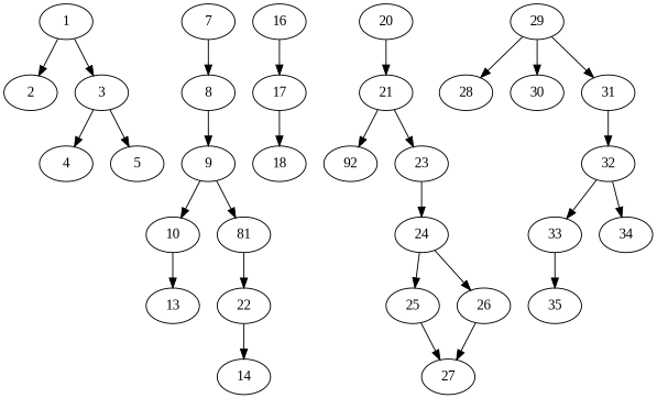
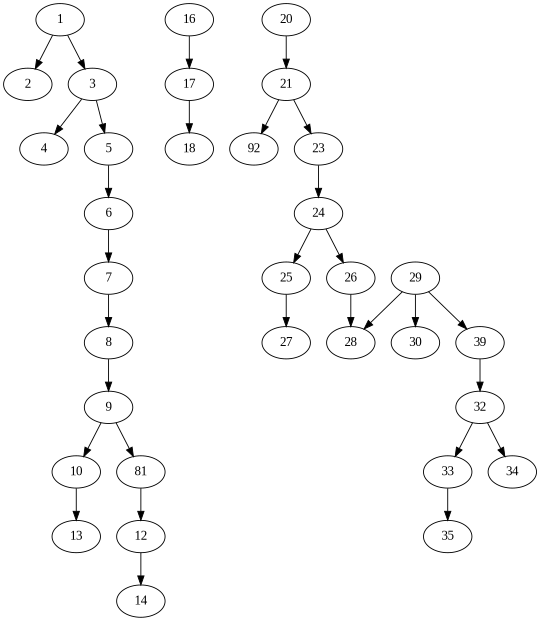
  digraph {
    fontname="Liberation Serif"
    node [alpha=0.13 fontname="Liberation Serif"]
    edge [fontname="Liberation Serif"]
    1 [alpha=0.14 expect_size=17352704]
    2 [expect_size=6061056]
    3 [expect_size=50863104]
    4 [alpha=0.18 expect_size=47008768]
    5 [alpha=0.16 expect_size=23275520]
+   6 [alpha=0.17 expect_size=7598080]
    7 [alpha=0.02 expect_size=18924544]
    8 [alpha=0.02 expect_size=20701184]
    9 [alpha=0.08 expect_size=11578368]
    10 [alpha=0.06 expect_size=39073792]
    n11 [alpha=0.18 expect_size=35641344 label=81]
    13 [alpha=0.04 expect_size=5678080]
-   12 [alpha=0.17 expect_size=22234112 label=22]
+   12 [alpha=0.17 expect_size=22234112]
    14 [alpha=0.19 expect_size=36242432]
    16 [alpha=0.06 expect_size=22710272]
    17 [alpha=0.12 expect_size=16575488]
    18 [expect_size=20367360]
    20 [alpha=0.12 expect_size=46001152]
    21 [alpha=0.19 expect_size=13278208]
    n20 [alpha=0.06 expect_size=8165376 label=92]
    23 [alpha=0.12 expect_size=48185344]
    24 [alpha=0.16 expect_size=10596352]
    25 [alpha=0.08 expect_size=7124992]
    26 [alpha=0.01 expect_size=42688512]
    27 [alpha=0.19 expect_size=9512960]
    28 [alpha=0.04 expect_size=38513664]
    29 [alpha=0.12 expect_size=22178816]
    30 [alpha=0.14 expect_size=47170560]
-   31 [alpha=0.09 expect_size=28579840]
+   31 [alpha=0.09 expect_size=28579840 label=39]
    32 [alpha=0.11 expect_size=25702400]
    33 [expect_size=39357440]
    34 [alpha=0.09 expect_size=20793344]
    35 [alpha=0.16 expect_size=11777024]
    1 -> 2
    1 -> 3
    3 -> 4
    3 -> 5
+   5 -> 6
+   6 -> 7
    7 -> 8
    8 -> 9
    9 -> 10
    9 -> n11
    10 -> 13
    n11 -> 12
    12 -> 14
    16 -> 17
    17 -> 18
    20 -> 21
    21 -> n20
    21 -> 23
    23 -> 24
    24 -> 25
    24 -> 26
    25 -> 27
-   26 -> 27
+   26 -> 28
    29 -> 28
    29 -> 30
    29 -> 31
    31 -> 32
    32 -> 33
    32 -> 34
    33 -> 35
  }
